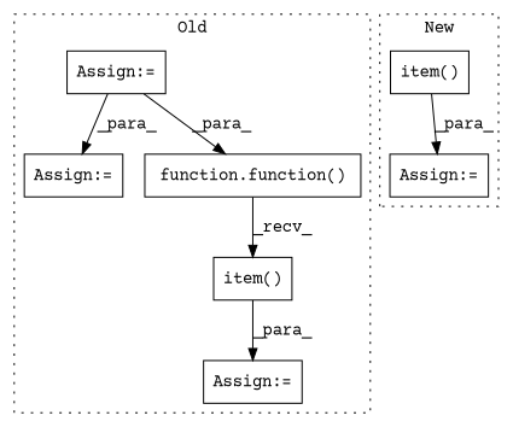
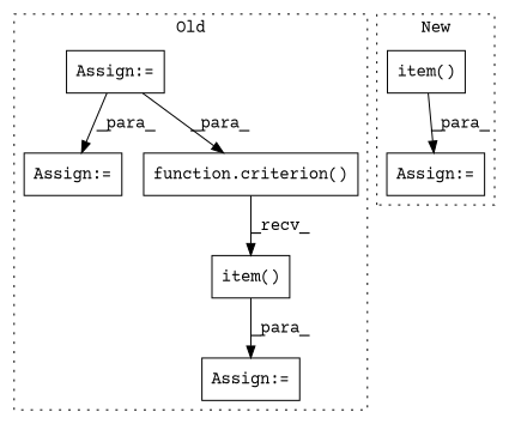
  digraph {
    fontname="Courier Prime"
    node [a=68 l=3 shape=box fontname="Courier Prime"]
    edge [fontname="Courier Prime"]
    n1 [a=75 l=129 label="item()" s=943]
    n2 [label="Assign:=" s=940]
    n3 [label="Assign:=" s=833]
    n4 [label="Assign:=" s=1299]
-   n5 [a=75 l="23,10" label="function.function()" s="943,1055"]
+   n5 [a=75 l="23,10" label="function.criterion()" s="943,1055"]
    n6 [a=75 l=54 label="item()" s=1402]
    n7 [label="Assign:=" s=1399]
    subgraph cluster_1 {
      label=Old
      style=dotted
      n1
      n2
      n3
      n4
      n5
    }
    subgraph cluster_2 {
      label=New
      style=dotted
      n6
      n7
    }
    n1 -> n2 [label=_para_]
    n3 -> n4 [label=_para_]
    n3 -> n5 [label=_para_]
    n5 -> n1 [label=_recv_]
    n6 -> n7 [label=_para_]
  }
